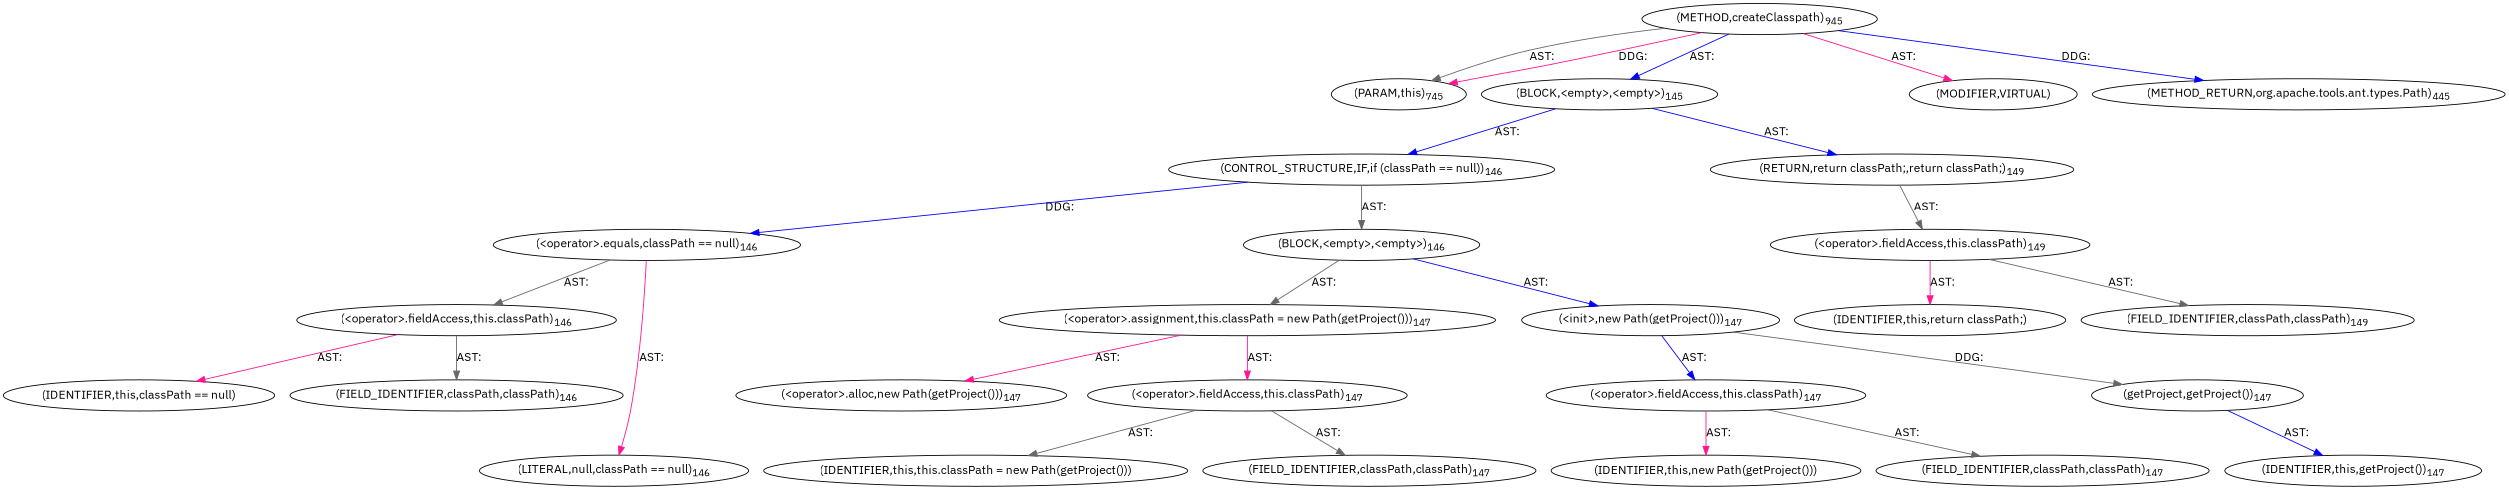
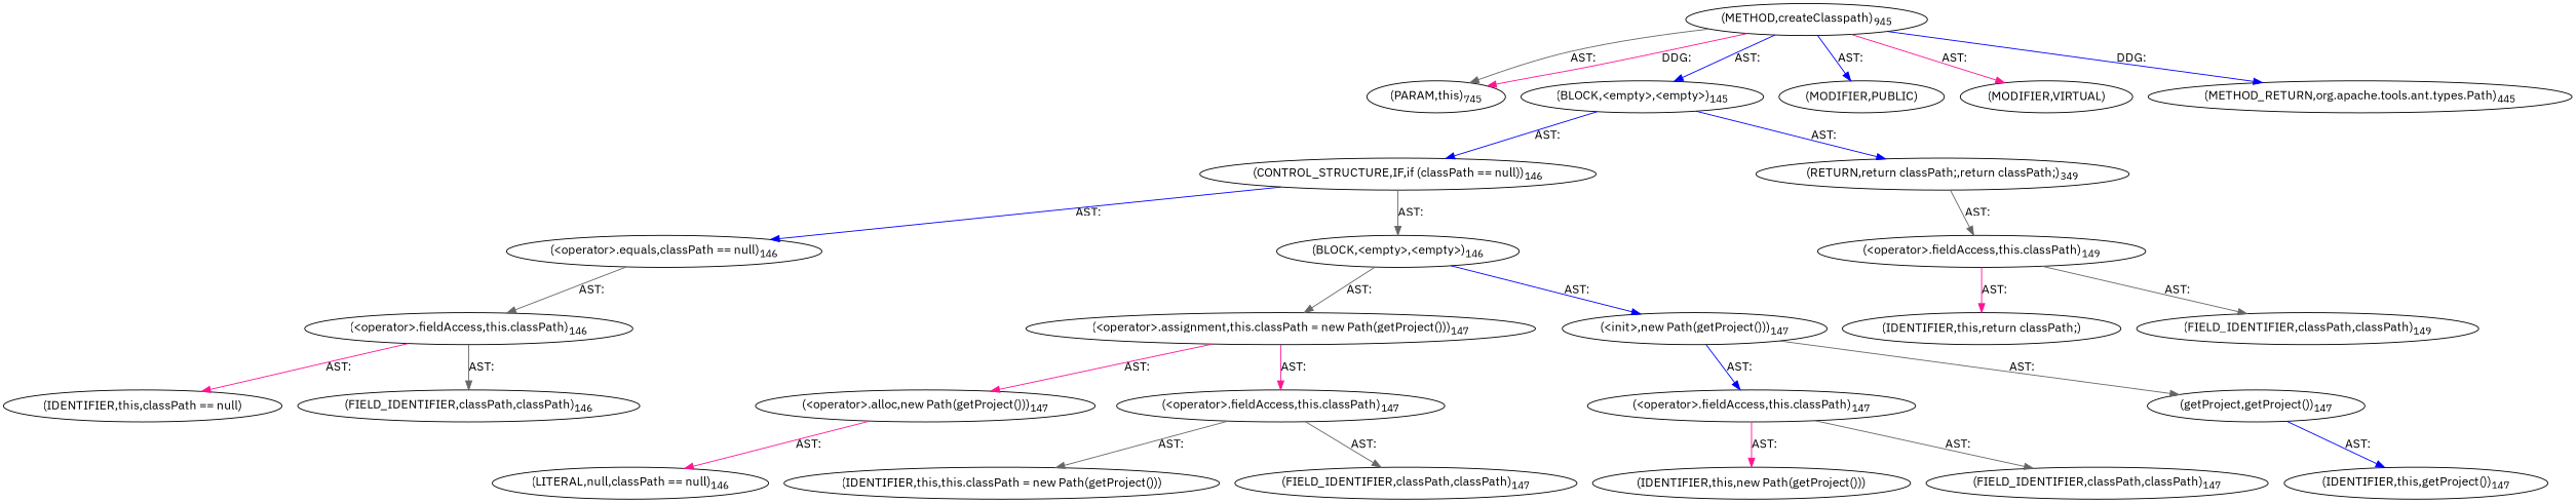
  digraph {
    fontname="IBM Plex Sans"
    node [fontname="IBM Plex Sans"]
    edge [color=gray40 fontname="IBM Plex Sans"]
    n1 [label=<(METHOD,createClasspath)<SUB>945</SUB>>]
    n2 [label=<(PARAM,this)<SUB>745</SUB>>]
    n3 [label=<(BLOCK,&lt;empty&gt;,&lt;empty&gt;)<SUB>145</SUB>>]
+   n4 [label=<(MODIFIER,PUBLIC)>]
    n5 [label=<(MODIFIER,VIRTUAL)>]
    n6 [label=<(METHOD_RETURN,org.apache.tools.ant.types.Path)<SUB>445</SUB>>]
    n7 [label=<(CONTROL_STRUCTURE,IF,if (classPath == null))<SUB>146</SUB>>]
-   n8 [label=<(RETURN,return classPath;,return classPath;)<SUB>149</SUB>>]
+   n8 [label=<(RETURN,return classPath;,return classPath;)<SUB>349</SUB>>]
    n9 [label=<(&lt;operator&gt;.equals,classPath == null)<SUB>146</SUB>>]
    n10 [label=<(BLOCK,&lt;empty&gt;,&lt;empty&gt;)<SUB>146</SUB>>]
    n11 [label=<(&lt;operator&gt;.fieldAccess,this.classPath)<SUB>149</SUB>>]
    n12 [label=<(&lt;operator&gt;.fieldAccess,this.classPath)<SUB>146</SUB>>]
    n13 [label=<(LITERAL,null,classPath == null)<SUB>146</SUB>>]
    n14 [label=<(&lt;operator&gt;.assignment,this.classPath = new Path(getProject()))<SUB>147</SUB>>]
    n15 [label=<(&lt;init&gt;,new Path(getProject()))<SUB>147</SUB>>]
    n16 [label=<(IDENTIFIER,this,classPath == null)>]
    n17 [label=<(FIELD_IDENTIFIER,classPath,classPath)<SUB>146</SUB>>]
    n18 [label=<(&lt;operator&gt;.fieldAccess,this.classPath)<SUB>147</SUB>>]
    n19 [label=<(&lt;operator&gt;.alloc,new Path(getProject()))<SUB>147</SUB>>]
    n20 [label=<(&lt;operator&gt;.fieldAccess,this.classPath)<SUB>147</SUB>>]
    n21 [label=<(getProject,getProject())<SUB>147</SUB>>]
    n22 [label=<(IDENTIFIER,this,this.classPath = new Path(getProject()))>]
    n23 [label=<(FIELD_IDENTIFIER,classPath,classPath)<SUB>147</SUB>>]
    n24 [label=<(IDENTIFIER,this,new Path(getProject()))>]
    n25 [label=<(FIELD_IDENTIFIER,classPath,classPath)<SUB>147</SUB>>]
    n26 [label=<(IDENTIFIER,this,getProject())<SUB>147</SUB>>]
    n27 [label=<(IDENTIFIER,this,return classPath;)>]
    n28 [label=<(FIELD_IDENTIFIER,classPath,classPath)<SUB>149</SUB>>]
    n1 -> n2 [label="AST: "]
    n1 -> n2 [color=deeppink label="DDG: "]
    n1 -> n3 [color=blue label="AST: "]
+   n1 -> n4 [color=blue label="AST: "]
    n1 -> n5 [color=deeppink label="AST: "]
    n1 -> n6 [color=blue label="DDG: "]
    n3 -> n7 [color=blue label="AST: "]
    n3 -> n8 [color=blue label="AST: "]
-   n7 -> n9 [color=blue label="DDG: "]
+   n7 -> n9 [color=blue label="AST: "]
    n7 -> n10 [label="AST: "]
    n8 -> n11 [label="AST: "]
    n9 -> n12 [label="AST: "]
-   n9 -> n13 [color=deeppink label="AST: "]
+   n19 -> n13 [color=deeppink label="AST: "]
    n10 -> n14 [label="AST: "]
    n10 -> n15 [color=blue label="AST: "]
    n11 -> n27 [color=deeppink label="AST: "]
    n11 -> n28 [label="AST: "]
    n12 -> n16 [color=deeppink label="AST: "]
    n12 -> n17 [label="AST: "]
    n14 -> n18 [color=deeppink label="AST: "]
    n14 -> n19 [color=deeppink label="AST: "]
    n15 -> n20 [color=blue label="AST: "]
-   n15 -> n21 [label="DDG: "]
+   n15 -> n21 [label="AST: "]
    n18 -> n22 [label="AST: "]
    n18 -> n23 [label="AST: "]
    n20 -> n24 [color=deeppink label="AST: "]
    n20 -> n25 [label="AST: "]
    n21 -> n26 [color=blue label="AST: "]
  }
